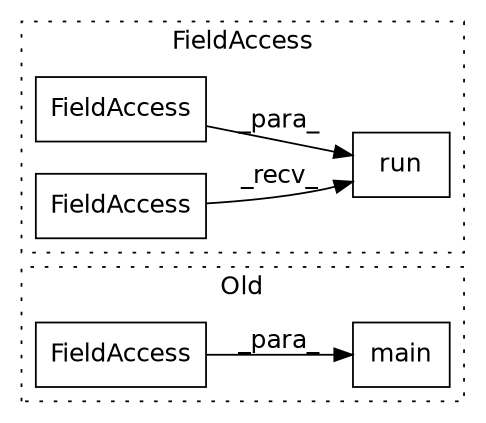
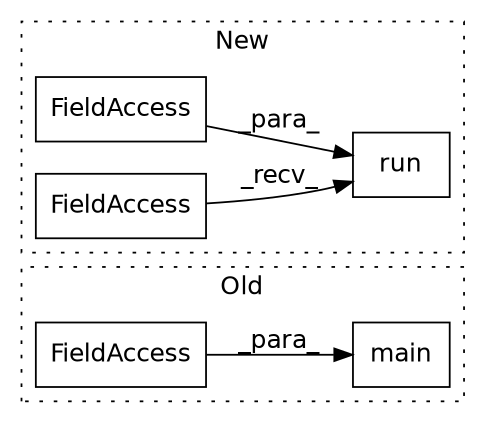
  digraph {
    rankdir=LR
    fontname="DejaVu Sans"
    node [a=22 l=4 shape=box fontname="DejaVu Sans"]
    edge [fontname="DejaVu Sans"]
    n1 [a=32 l="5,1" label=main s="6664,6677"]
    n2 [l=8 label=FieldAccess s=6669]
    n3 [a=32 l="4,1" label=run s="6673,6681"]
    n4 [label=FieldAccess s=6677]
    n5 [label=FieldAccess s=6664]
    subgraph cluster_1 {
      label=Old
      style=dotted
      n1
      n2
    }
    subgraph cluster_2 {
-     label=FieldAccess
+     label=New
      style=dotted
      n3
      n4
      n5
    }
    n2 -> n1 [label=_para_]
    n4 -> n3 [label=_para_]
    n5 -> n3 [label=_recv_]
  }
